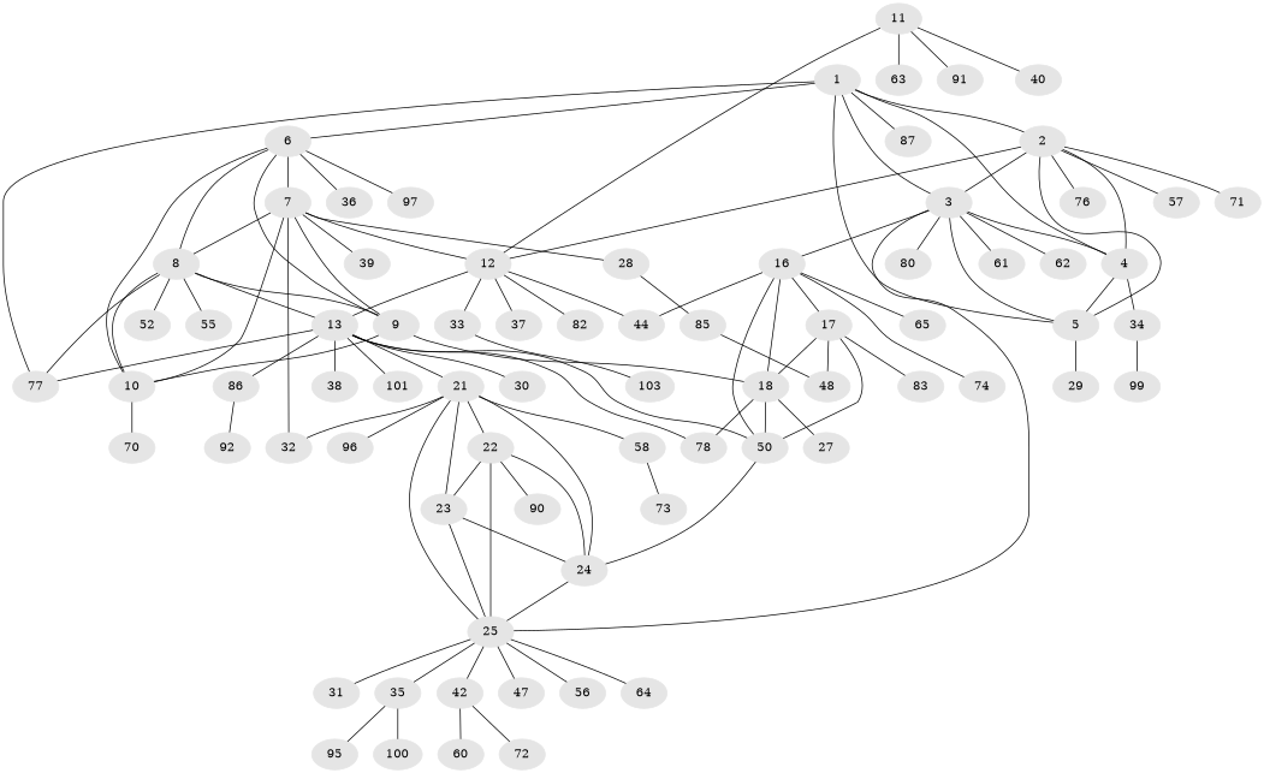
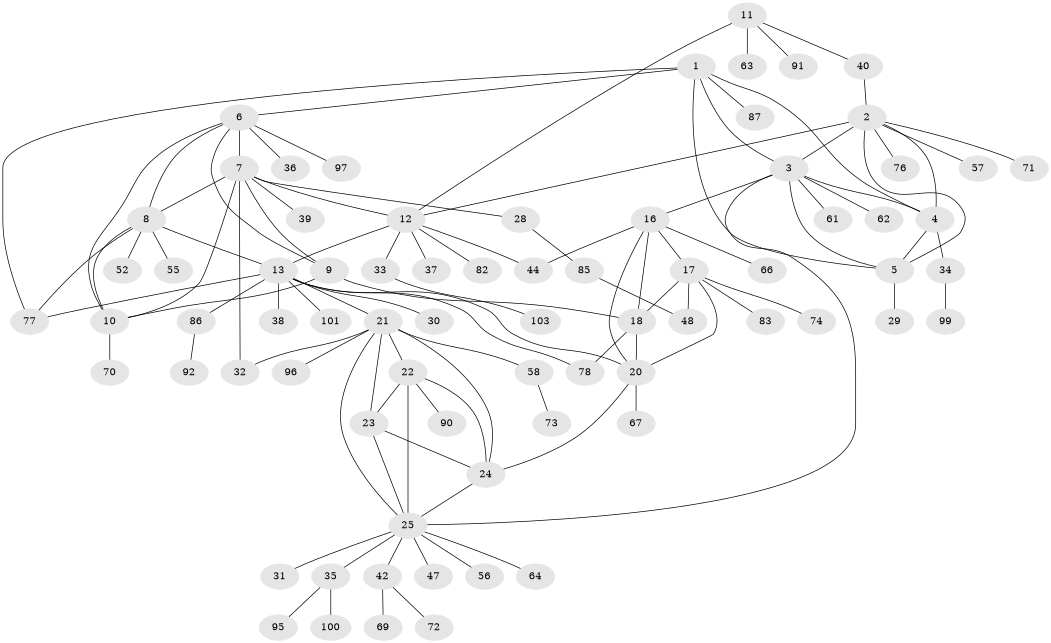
  graph {
    node [color=gray90 style=filled]
    1 [super="+45"]
    2 [super="+54"]
    3 [super="+49"]
    4
    5 [super="+50"]
    6 [super="+79"]
    77
    87
    12 [super="+14"]
    57
    71
    76
    16 [super="+19"]
    25 [super="+84"]
    61
    62
-   80
    34 [super="+46"]
    29
    7 [super="+65"]
    8 [super="+89"]
    9 [super="+68"]
    10
    36 [super="+88"]
    97
    13 [super="+15"]
    33
    37
    44
    82
    18 [super="+26"]
-   20 [super="+59" label=50]
+   20 [super="+59"]
    17 [super="+75"]
-   66 [label=65]
+   66
    74 [super="+81"]
    31
    35 [super="+43"]
    42
    47
    56
    64
    99
    28 [super="+102"]
    32
    39
    52
    55
    70
    85
    21 [super="+96"]
    30
    38
    78
    86 [super="+93"]
    101
    24 [super="+60"]
    22 [super="+41"]
    23
    58
    n60 [label=96]
-   27
    11 [super="+53"]
    40 [super="+51"]
    63
    91 [super="+98"]
    103
+   67
    92
    48
    83
    90
    73
    95
    100
-   69 [label=60]
+   69
    72
-   1 -- 2
+   40 -- 2
    1 -- 3
    1 -- 4
    1 -- 5
    1 -- 6
    1 -- 77
    1 -- 87
    2 -- 3
    2 -- 4
    2 -- 5
    2 -- 12
    2 -- 57
    2 -- 71
    2 -- 76
    3 -- 4
    3 -- 5
    3 -- 16
    3 -- 25
    3 -- 61
    3 -- 62
-   3 -- 80
    4 -- 5
    4 -- 34
    5 -- 29
    6 -- 7
    6 -- 8
    6 -- 9
    6 -- 10
    6 -- 36
    6 -- 97
    12 -- 13 [weight=4]
    12 -- 33
    12 -- 37
    12 -- 44
    12 -- 82
    16 -- 44
    16 -- 18 [weight=2]
    16 -- 20 [weight=2]
    16 -- 17 [weight=2]
    16 -- 66
-   16 -- 74
+   17 -- 74
    25 -- 31
    25 -- 35
    25 -- 42
    25 -- 47
    25 -- 56
    25 -- 64
    34 -- 99
    7 -- 12
    7 -- 8
    7 -- 9
    7 -- 10
    7 -- 28
    7 -- 32
    7 -- 39
    8 -- 77
-   8 -- 9
    8 -- 10
    8 -- 13
    8 -- 52
    8 -- 55
    9 -- 10
    9 -- 18
    10 -- 70
    13 -- 77
    13 -- 20
    13 -- 21
    13 -- 30
    13 -- 38
    13 -- 78
    13 -- 86
    13 -- 101
    33 -- 103
    18 -- 20
    18 -- 78
-   18 -- 27
    20 -- 24
+   20 -- 67
    17 -- 18
    17 -- 20
    17 -- 48
    17 -- 83
    35 -- 95
    35 -- 100
    42 -- 69
    42 -- 72
    28 -- 85
    85 -- 48
    21 -- 25
    21 -- 32
    21 -- 24
    21 -- 22
    21 -- 23
    21 -- 58
    21 -- n60
    86 -- 92
    24 -- 25
    22 -- 25
    22 -- 24
    22 -- 23
    22 -- 90
    23 -- 25
    23 -- 24
    58 -- 73
    11 -- 12 [weight=2]
    11 -- 40
    11 -- 63
    11 -- 91
  }
